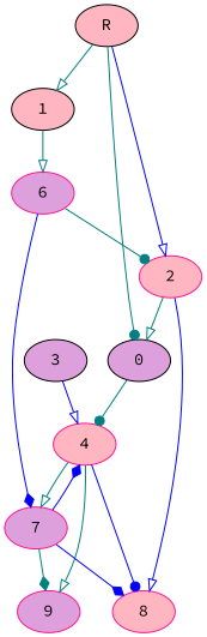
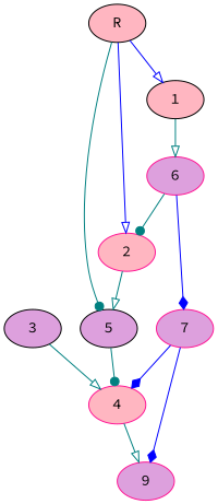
  digraph {
    fontname="Source Code Pro"
    node [color=deeppink fillcolor=lightpink fontname="Source Code Pro" style=filled]
    edge [arrowhead=onormal color=teal fontname="Source Code Pro"]
    1 [color=black]
    6 [fillcolor=plum]
    3 [color=black fillcolor=plum]
    4
-   5 [color=black fillcolor=plum label=0]
+   5 [color=black fillcolor=plum]
    2
    7 [fillcolor=plum]
-   8
    9 [fillcolor=plum]
    R [color=black]
    1 -> 6
    6 -> 2 [arrowhead=dot]
    6 -> 7 [arrowhead=diamond color=blue]
-   3 -> 4 [color=blue]
-   4 -> 7
-   4 -> 8 [arrowhead=dot color=blue]
+   3 -> 4
    4 -> 9
    5 -> 4 [arrowhead=dot]
    2 -> 5
-   2 -> 8 [color=blue]
    7 -> 4 [arrowhead=diamond color=blue]
-   7 -> 8 [arrowhead=diamond color=blue]
-   7 -> 9 [arrowhead=diamond]
-   R -> 1
+   7 -> 9 [arrowhead=diamond color=blue]
+   R -> 1 [color=blue]
    R -> 5 [arrowhead=dot]
    R -> 2 [color=blue]
  }
